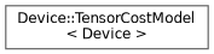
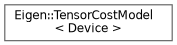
  digraph {
    rankdir=LR
-   n1 [color=grey40 fillcolor=white fontname=Helvetica fontsize=10 height=0.2 label="Device::TensorCostModel\l\< Device \>" shape=box style=filled width=0.4]
+   n1 [color=grey40 fillcolor=white fontname=Helvetica fontsize=10 height=0.2 label="Eigen::TensorCostModel\l\< Device \>" shape=box style=filled width=0.4]
  }
